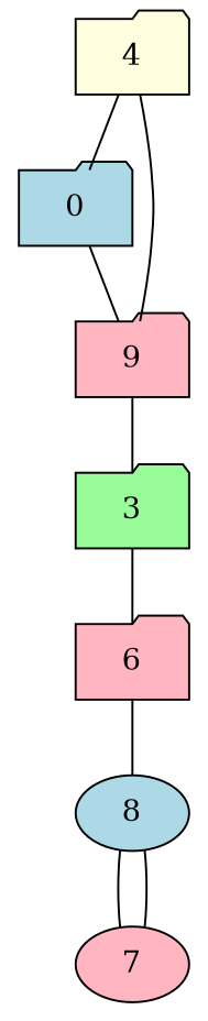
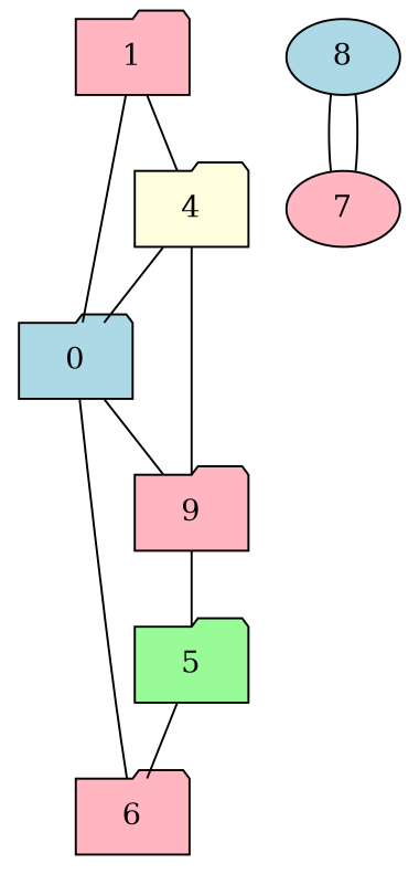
  graph {
    node [fillcolor=lightpink shape=folder style=filled]
    4 [fillcolor=lightyellow]
+   1
    n3 [fillcolor=lightblue label=0]
    n4 [label=9]
    8 [fillcolor=lightblue shape=ellipse]
    6
-   5 [fillcolor=palegreen label=3]
+   5 [fillcolor=palegreen]
    7 [shape=ellipse]
    4 -- n3
    4 -- n4
+   1 -- 4
+   1 -- n3
    n3 -- n4
    n4 -- 5
    8 -- 7
    8 -- 7
-   6 -- 8
+   6 -- n3
    5 -- 6
  }
